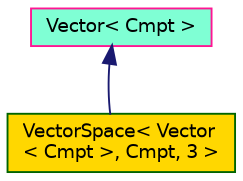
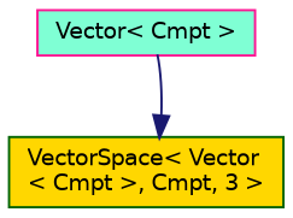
  digraph {
    node [fontname=Helvetica fontsize=10 shape=record style=filled]
    n1 [color=deeppink fillcolor=aquamarine fontcolor=black height=0.2 label="Vector\< Cmpt \>" width=0.4]
    n2 [color=darkgreen height=0.2 label="VectorSpace\< Vector\l\< Cmpt \>, Cmpt, 3 \>" width=0.4 fillcolor=gold]
-   n1 -> n2 [color=midnightblue dir=back fontname=Helvetica fontsize=10 labelfontname=Helvetica labelfontsize=10 style=solid]
+   n2 -> n1 [color=midnightblue dir=back fontname=Helvetica fontsize=10 labelfontname=Helvetica labelfontsize=10 style=solid]
  }
